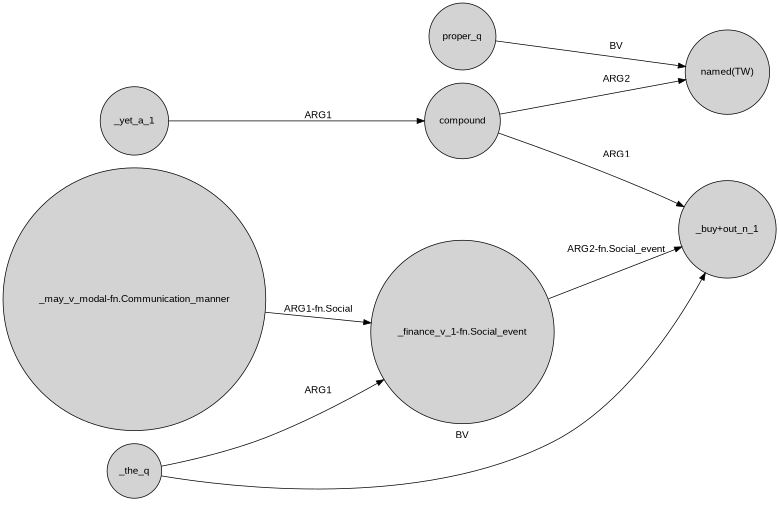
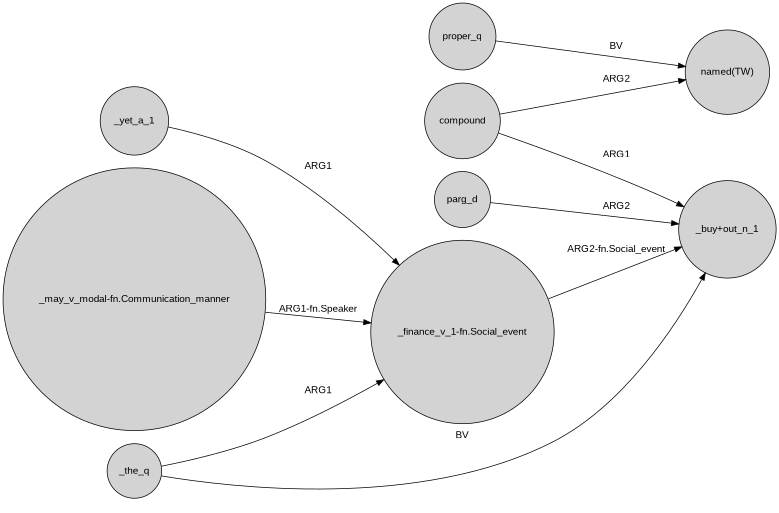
  digraph {
    fontname="Liberation Sans"
    rankdir=LR
    node [fontname="Liberation Sans" shape=circle style=filled]
    edge [fontname="Liberation Sans"]
    "_finance_v_1-fn.Social_event"
    "_buy+out_n_1"
    proper_q
    "named(TW)"
    compound
+   parg_d
    _the_q
    "_may_v_modal-fn.Communication_manner"
    _yet_a_1
    "_finance_v_1-fn.Social_event" -> "_buy+out_n_1" [label="ARG2-fn.Social_event"]
    proper_q -> "named(TW)" [label=BV]
    compound -> "_buy+out_n_1" [label=ARG1]
    compound -> "named(TW)" [label=ARG2]
+   parg_d -> "_buy+out_n_1" [label=ARG2]
    _the_q -> "_finance_v_1-fn.Social_event" [label=ARG1]
    _the_q -> "_buy+out_n_1" [label=BV]
-   "_may_v_modal-fn.Communication_manner" -> "_finance_v_1-fn.Social_event" [label="ARG1-fn.Social"]
-   _yet_a_1 -> compound [label=ARG1]
+   "_may_v_modal-fn.Communication_manner" -> "_finance_v_1-fn.Social_event" [label="ARG1-fn.Speaker"]
+   _yet_a_1 -> "_finance_v_1-fn.Social_event" [label=ARG1]
  }
